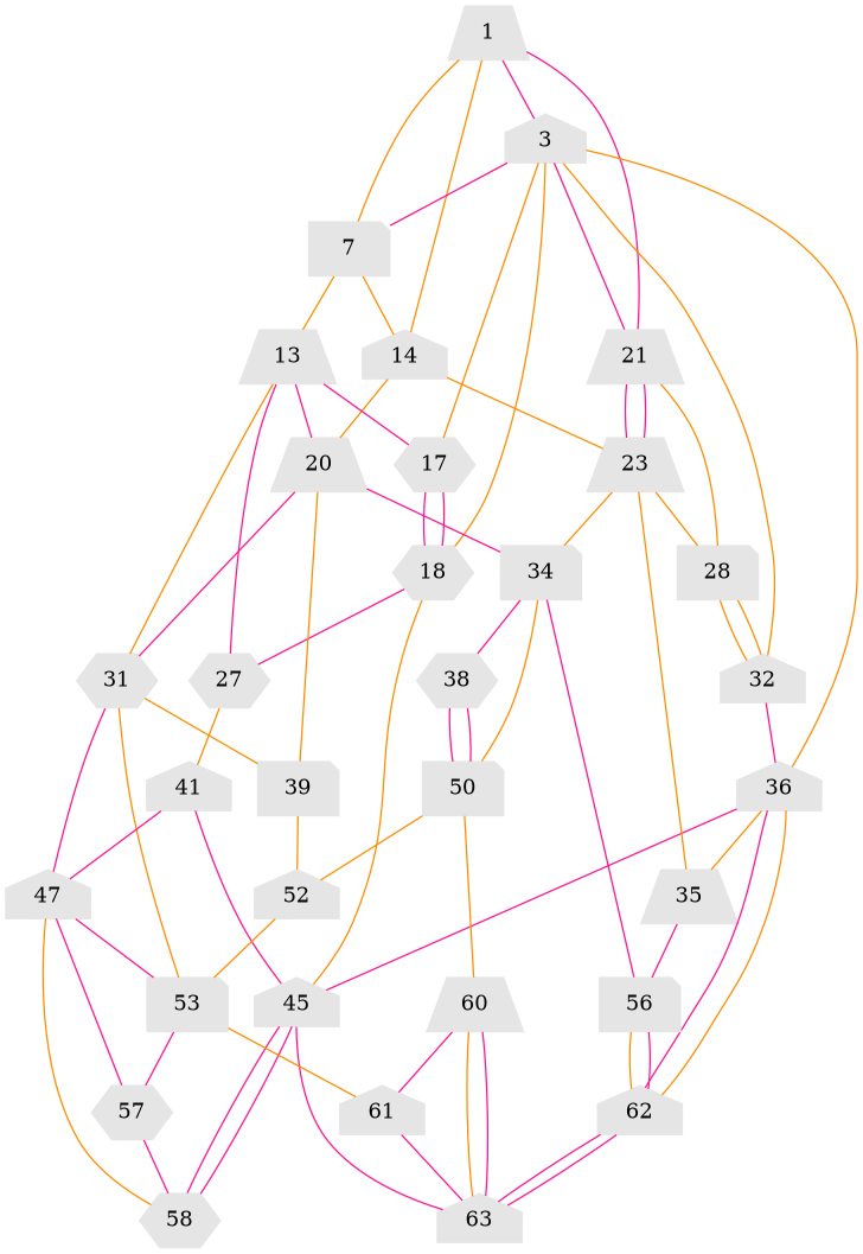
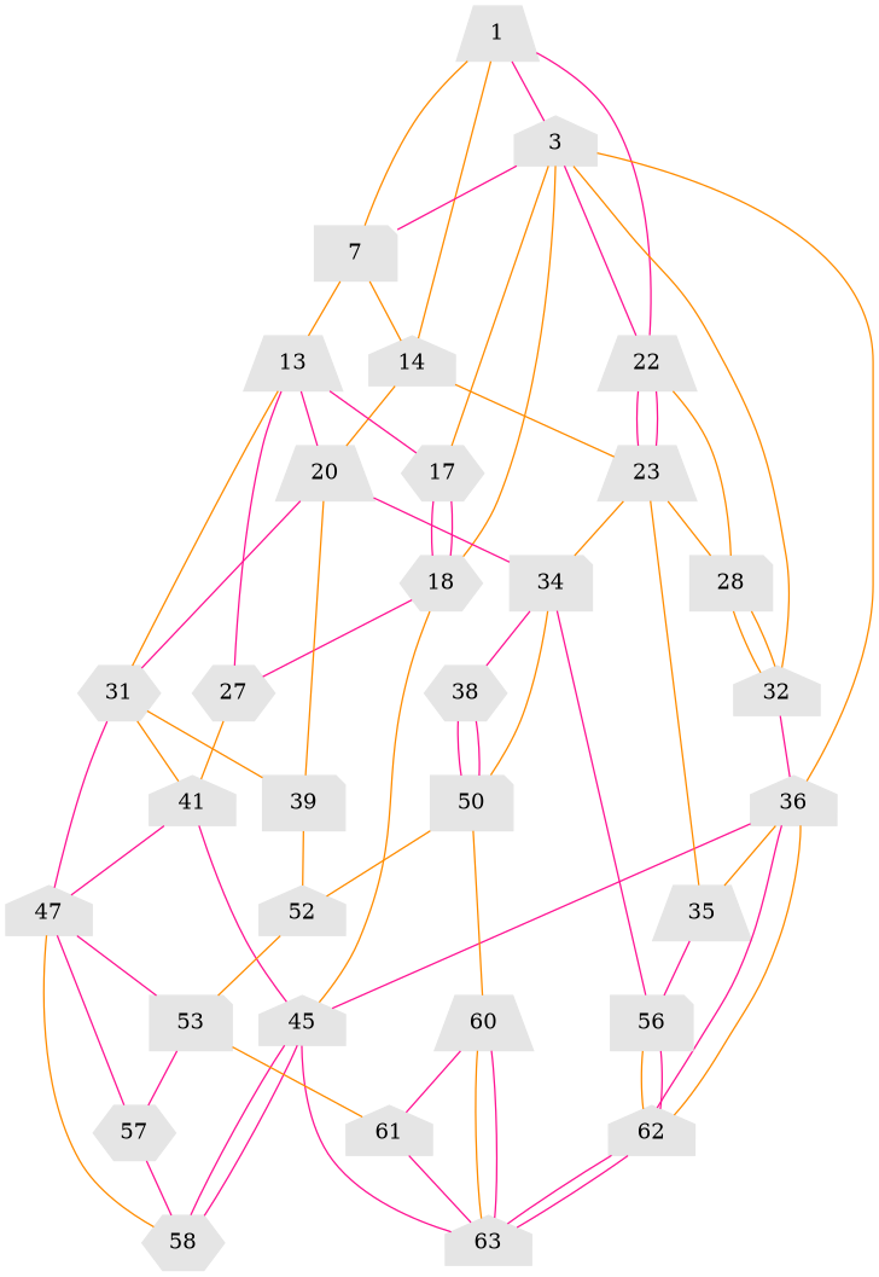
  graph {
    node [color=gray90 shape=house style=filled]
    edge [color=deeppink]
    1 [shape=trapezium super="+6+2"]
    3 [super="+4+24"]
    7 [shape=note super="+12+8"]
    14 [super="+19"]
-   22 [shape=trapezium super="+25" label=21]
+   22 [shape=trapezium super="+25"]
    17 [shape=hexagon]
    18 [shape=hexagon]
    32
    36 [super="+37"]
    13 [shape=trapezium super="+15"]
    20 [shape=trapezium super="+21"]
    23 [shape=trapezium super="+29"]
    28 [shape=note]
    27 [shape=hexagon]
    45 [super="+46"]
    n16 [label=35 shape=trapezium]
    62
    31 [shape=hexagon super="+40"]
    34 [shape=note super="+35+49"]
    39 [shape=note super="+43"]
    41 [super="+42"]
    47 [super="+54+48"]
    58 [shape=hexagon]
    63 [super="+64"]
    38 [shape=hexagon]
    50 [shape=note super="+51"]
    56 [shape=note]
    52
    53 [shape=note super="+59"]
    57 [shape=hexagon]
    60 [shape=trapezium]
    61
    1 -- 3
    1 -- 7 [color=darkorange]
    1 -- 14 [color=darkorange]
    1 -- 22
    3 -- 7
    3 -- 22
    3 -- 17 [color=darkorange]
    3 -- 18 [color=darkorange]
    3 -- 32 [color=darkorange]
    3 -- 36 [color=darkorange]
    7 -- 14 [color=darkorange]
    7 -- 13 [color=darkorange weight=2]
    14 -- 20 [color=darkorange]
    14 -- 23 [color=darkorange]
    22 -- 23
    22 -- 23
    22 -- 28 [color=darkorange]
    17 -- 18
    17 -- 18
    18 -- 27
    18 -- 45 [color=darkorange]
    32 -- 36
    36 -- 45
    36 -- n16 [color=darkorange]
    36 -- 62
    36 -- 62 [color=darkorange]
    13 -- 17
    13 -- 20
    13 -- 27
    13 -- 31 [color=darkorange]
    20 -- 31
    20 -- 34
    20 -- 39 [color=darkorange]
    23 -- 28 [color=darkorange]
    23 -- n16 [color=darkorange]
    23 -- 34 [color=darkorange]
    28 -- 32 [color=darkorange]
    28 -- 32 [color=darkorange]
    27 -- 41 [color=darkorange]
    45 -- 58
    45 -- 58
    45 -- 63
    n16 -- 56
    62 -- 63
    62 -- 63
    31 -- 39 [color=darkorange]
-   31 -- 53 [color=darkorange]
+   31 -- 41 [color=darkorange]
    31 -- 47
    34 -- 38
    34 -- 50 [color=darkorange]
    34 -- 56
    39 -- 52 [color=darkorange]
    41 -- 45
    41 -- 47
    47 -- 58 [color=darkorange]
    47 -- 53
    47 -- 57
    38 -- 50
    38 -- 50
    50 -- 52 [color=darkorange]
    50 -- 60 [color=darkorange]
    56 -- 62 [color=darkorange]
    56 -- 62
    52 -- 53 [color=darkorange]
    53 -- 57
    53 -- 61 [color=darkorange]
    57 -- 58
    60 -- 63 [color=darkorange]
    60 -- 63
    60 -- 61
    61 -- 63
  }
